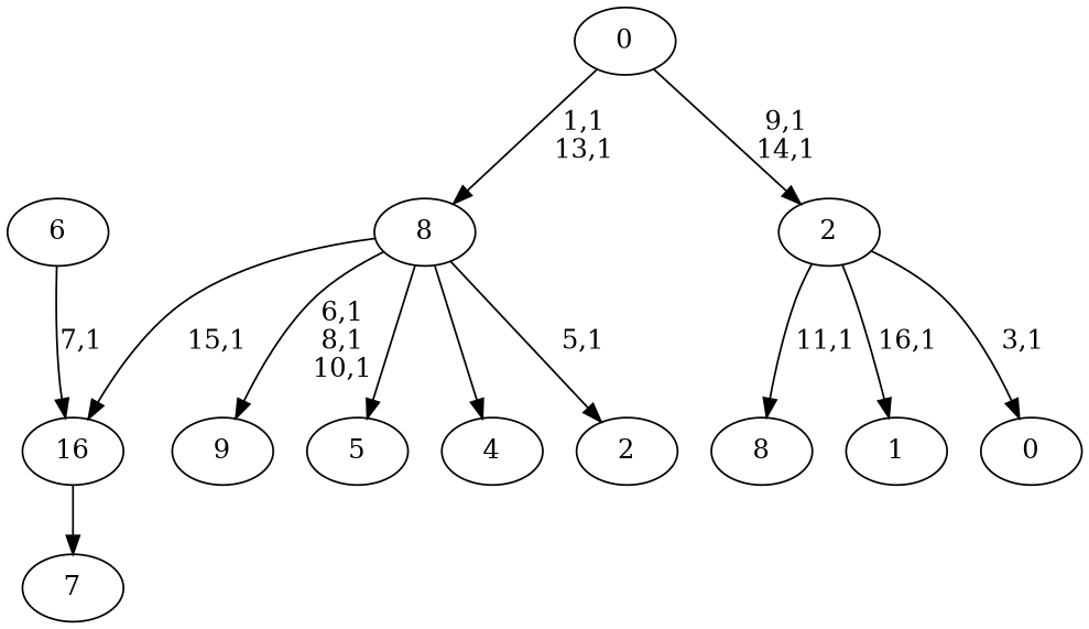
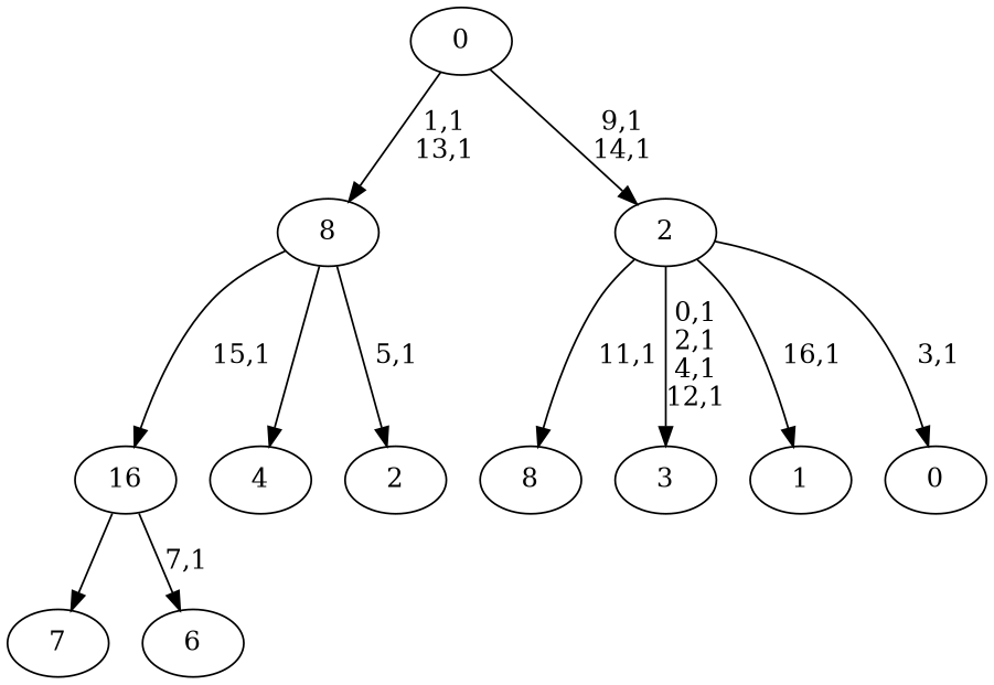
  digraph {
-   n1 [label=9]
    n2 [label=8]
    n3 [label=7]
    n4 [label=6]
    n5 [label=16]
-   n6 [label=5]
    n7 [label=4]
+   n8 [label=3]
    n9 [label=2]
    8
    n11 [label=1]
    n12 [label=0]
    2
    0
    n5 -> n3
-   n4 -> n5 [label="7,1"]
-   8 -> n1 [label="6,1\n8,1\n10,1"]
+   n5 -> n4 [label="7,1"]
    8 -> n5 [label="15,1"]
-   8 -> n6
    8 -> n7
    8 -> n9 [label="5,1"]
    2 -> n2 [label="11,1"]
+   2 -> n8 [label="0,1\n2,1\n4,1\n12,1"]
    2 -> n11 [label="16,1"]
    2 -> n12 [label="3,1"]
    0 -> 8 [label="1,1\n13,1"]
    0 -> 2 [label="9,1\n14,1"]
  }
